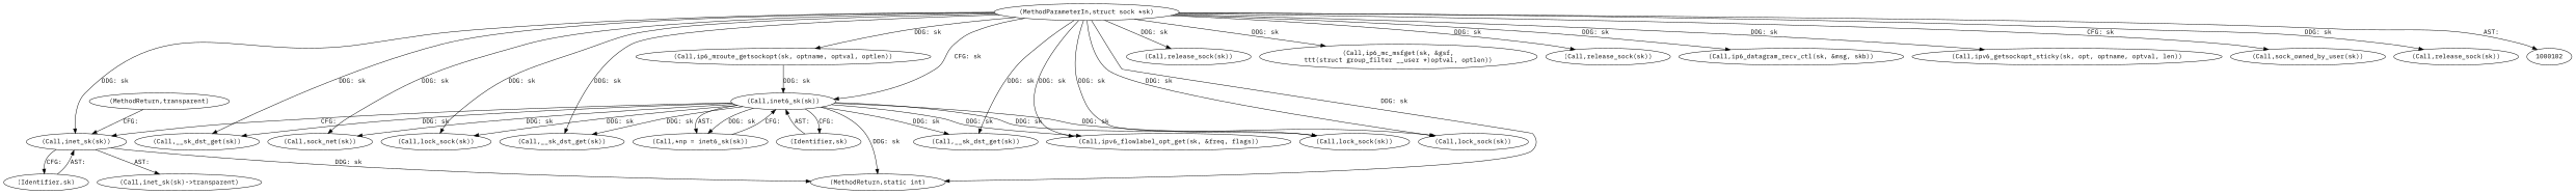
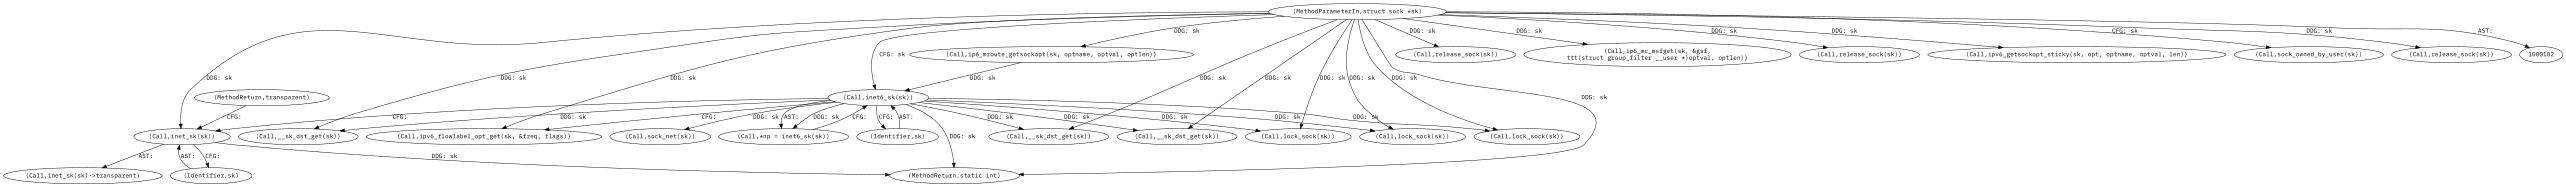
  digraph {
    fontname="IBM Plex Mono"
    node [fontname="IBM Plex Mono"]
    edge [fontname="IBM Plex Mono"]
    n1 [label="(Call,inet_sk(sk))"]
    n2 [label="(Call,inet_sk(sk)->transparent)"]
    n3 [label="(MethodReturn,static int)"]
    n4 [label="(Identifier,sk)"]
    n5 [label="(Call,inet6_sk(sk))"]
    n6 [label="(Call,__sk_dst_get(sk))"]
    n7 [label="(Call,lock_sock(sk))"]
    n8 [label="(Call,ipv6_flowlabel_opt_get(sk, &freq, flags))"]
    n9 [label="(Call,sock_net(sk))"]
    n10 [label="(Call,__sk_dst_get(sk))"]
    n11 [label="(Call,*np = inet6_sk(sk))"]
    n12 [label="(Call,__sk_dst_get(sk))"]
    n13 [label="(Call,lock_sock(sk))"]
    n14 [label="(Call,lock_sock(sk))"]
    n15 [label="(Identifier,sk)"]
    n16 [label="(Call,ip6_mroute_getsockopt(sk, optname, optval, optlen))"]
    n17 [label="(MethodParameterIn,struct sock *sk)"]
    n18 [label="(Call,release_sock(sk))"]
    n19 [label="(Call,ip6_mc_msfget(sk, &gsf,\n\t\t\t(struct group_filter __user *)optval, optlen))"]
    n20 [label="(Call,release_sock(sk))"]
-   n21 [label="(Call,ip6_datagram_recv_ctl(sk, &msg, skb))"]
    n22 [label="(Call,ipv6_getsockopt_sticky(sk, opt, optname, optval, len))"]
    n23 [label="(Call,sock_owned_by_user(sk))"]
    n24 [label="(Call,release_sock(sk))"]
    1000102
    n26 [label="(MethodReturn,transparent)"]
    n1 -> n2 [label="AST: "]
    n1 -> n3 [label="DDG: sk"]
    n1 -> n4 [label="CFG: "]
    n4 -> n1 [label="AST: "]
    n5 -> n1 [label="CFG: "]
    n5 -> n3 [label="DDG: sk"]
    n5 -> n6 [label="DDG: sk"]
    n5 -> n7 [label="DDG: sk"]
-   n5 -> n8 [label="DDG: sk"]
+   n5 -> n8 [label="CFG: "]
    n5 -> n9 [label="DDG: sk"]
    n5 -> n10 [label="DDG: sk"]
    n5 -> n11 [label="AST: "]
    n5 -> n11 [label="DDG: sk"]
    n5 -> n12 [label="DDG: sk"]
    n5 -> n13 [label="DDG: sk"]
    n5 -> n14 [label="DDG: sk"]
    n5 -> n15 [label="CFG: "]
    n11 -> n5 [label="CFG: "]
    n15 -> n5 [label="AST: "]
    n16 -> n5 [label="DDG: sk"]
    n17 -> n1 [label="DDG: sk"]
    n17 -> n3 [label="DDG: sk"]
    n17 -> n5 [label="CFG: sk"]
    n17 -> n6 [label="DDG: sk"]
    n17 -> n7 [label="DDG: sk"]
    n17 -> n8 [label="DDG: sk"]
-   n17 -> n9 [label="DDG: sk"]
    n17 -> n10 [label="DDG: sk"]
    n17 -> n12 [label="DDG: sk"]
    n17 -> n13 [label="DDG: sk"]
    n17 -> n14 [label="DDG: sk"]
    n17 -> n16 [label="DDG: sk"]
    n17 -> n18 [label="DDG: sk"]
    n17 -> n19 [label="DDG: sk"]
    n17 -> n20 [label="DDG: sk"]
-   n17 -> n21 [label="DDG: sk"]
    n17 -> n22 [label="DDG: sk"]
    n17 -> n23 [label="CFG: sk"]
    n17 -> n24 [label="DDG: sk"]
    n17 -> 1000102 [label="AST: "]
    n26 -> n1 [label="CFG: "]
  }
